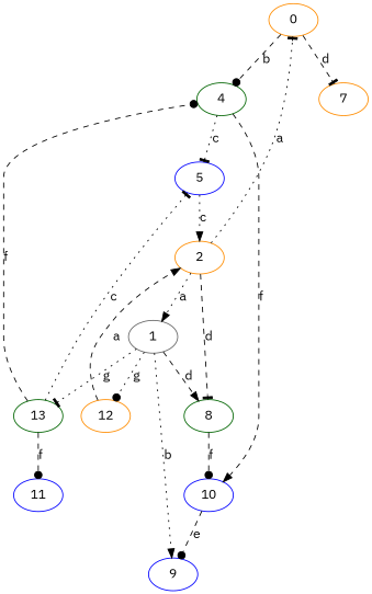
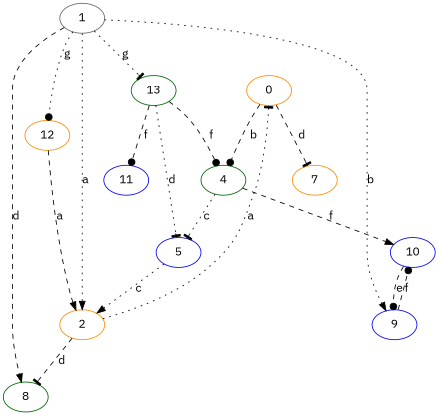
  strict digraph {
    fontname="IBM Plex Sans"
    node [color=darkorange fontname="IBM Plex Sans"]
    edge [arrowhead=dot fontname="IBM Plex Sans" style=dashed]
    0
    4 [color=darkgreen]
    7
    5 [color=blue]
    10 [color=blue]
    1 [color=gray40]
    8 [color=darkgreen]
    9 [color=blue]
    12
    13 [color=darkgreen]
    2
    11 [color=blue]
    0 -> 4 [label=b]
    0 -> 7 [arrowhead=tee label=d]
    4 -> 5 [arrowhead=tee label=c style=dotted]
    4 -> 10 [arrowhead=normal label=f]
    5 -> 2 [arrowhead=normal label=c style=dotted]
    10 -> 9 [label=e]
    1 -> 8 [arrowhead=normal label=d]
    1 -> 9 [arrowhead=normal label=b style=dotted]
    1 -> 12 [label=g style=dotted]
    1 -> 13 [arrowhead=tee label=g style=dotted]
-   8 -> 10 [label=f]
+   9 -> 10 [label=f]
    12 -> 2 [arrowhead=normal label=a]
    13 -> 4 [label=f]
-   13 -> 5 [arrowhead=tee label=c style=dotted]
+   13 -> 5 [arrowhead=tee label=d style=dotted]
    13 -> 11 [label=f]
    2 -> 0 [arrowhead=tee label=a style=dotted]
-   2 -> 1 [arrowhead=normal label=a style=dotted]
+   1 -> 2 [arrowhead=normal label=a style=dotted]
    2 -> 8 [arrowhead=tee label=d]
  }
